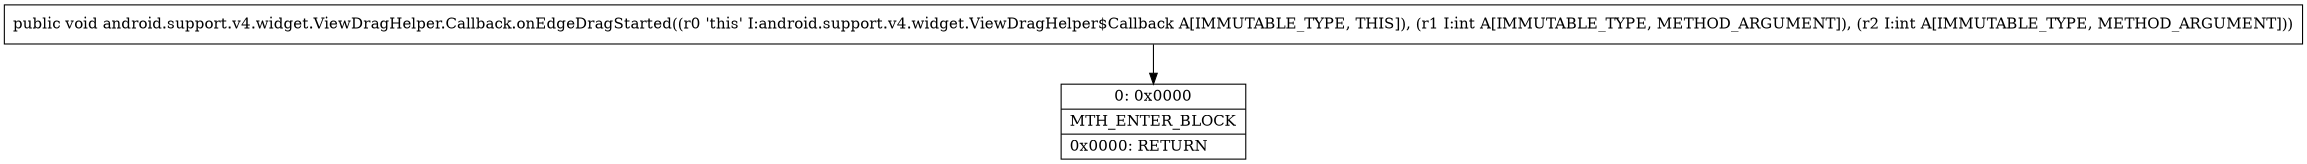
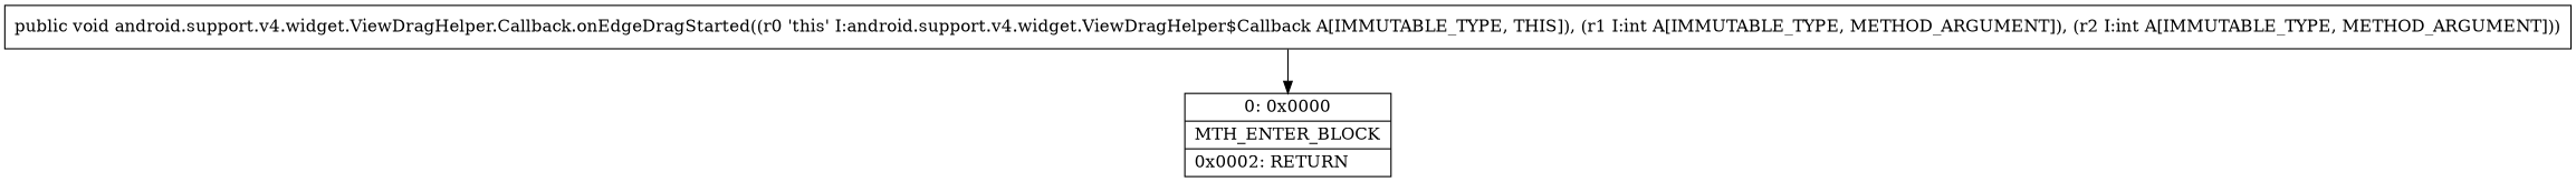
  digraph {
    node [shape=record]
-   n1 [label="{0\:\ 0x0000|MTH_ENTER_BLOCK\l|0x0000: RETURN   \l}"]
+   n1 [label="{0\:\ 0x0000|MTH_ENTER_BLOCK\l|0x0002: RETURN   \l}"]
    n2 [label="{public void android.support.v4.widget.ViewDragHelper.Callback.onEdgeDragStarted((r0 'this' I:android.support.v4.widget.ViewDragHelper$Callback A[IMMUTABLE_TYPE, THIS]), (r1 I:int A[IMMUTABLE_TYPE, METHOD_ARGUMENT]), (r2 I:int A[IMMUTABLE_TYPE, METHOD_ARGUMENT])) }"]
    n2 -> n1
  }
